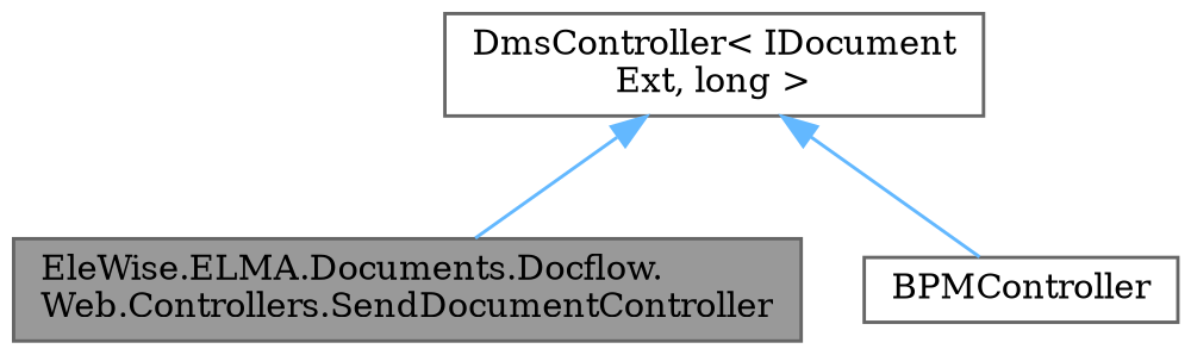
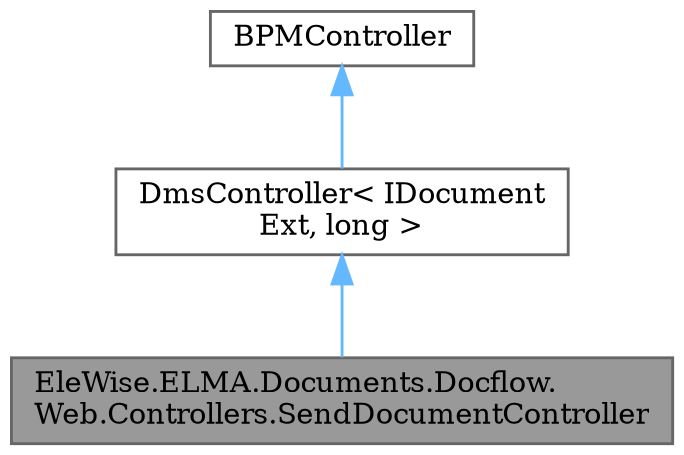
  digraph {
    fontname="DejaVu Serif"
    node [color=gray40 fillcolor=white fontname="DejaVu Serif" fontsize=10 shape=box style=filled]
    edge [color=steelblue1 dir=back fontname="DejaVu Serif" fontsize=10 labelfontname=Helvetica labelfontsize=10 style=solid]
    n1 [fillcolor=grey60 fontcolor=black height=0.2 label="EleWise.ELMA.Documents.Docflow.\lWeb.Controllers.SendDocumentController" width=0.4]
    n2 [height=0.2 label="DmsController\< IDocument\lExt, long \>" width=0.4]
    n3 [height=0.2 label=BPMController width=0.4]
    n2 -> n1
-   n2 -> n3
+   n3 -> n2
  }
